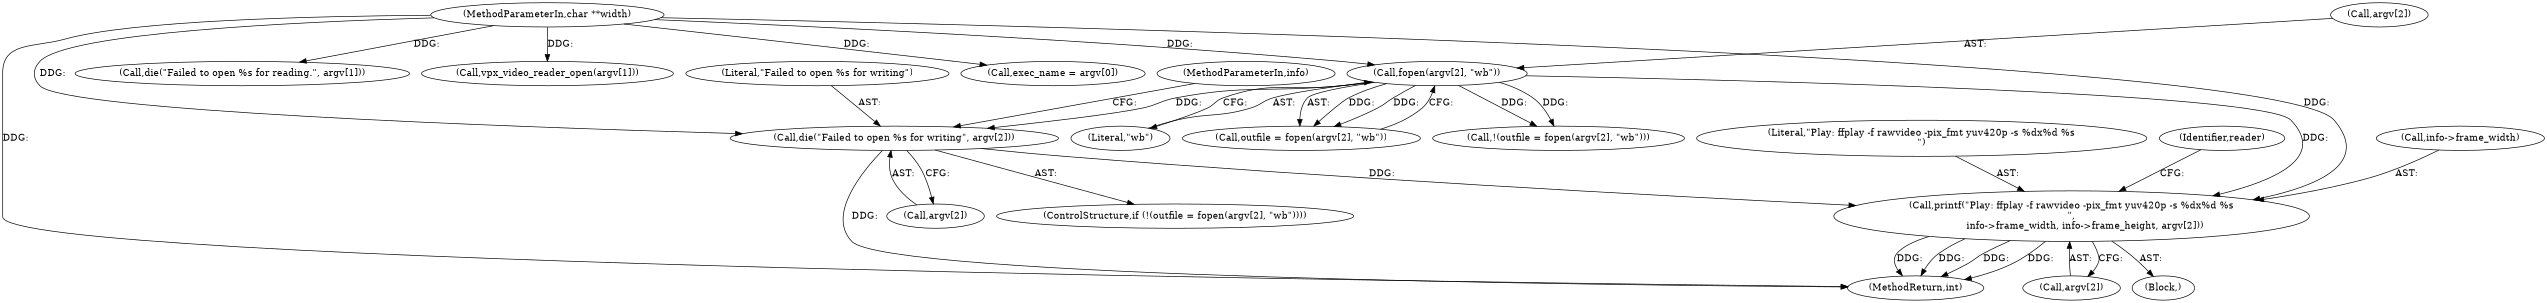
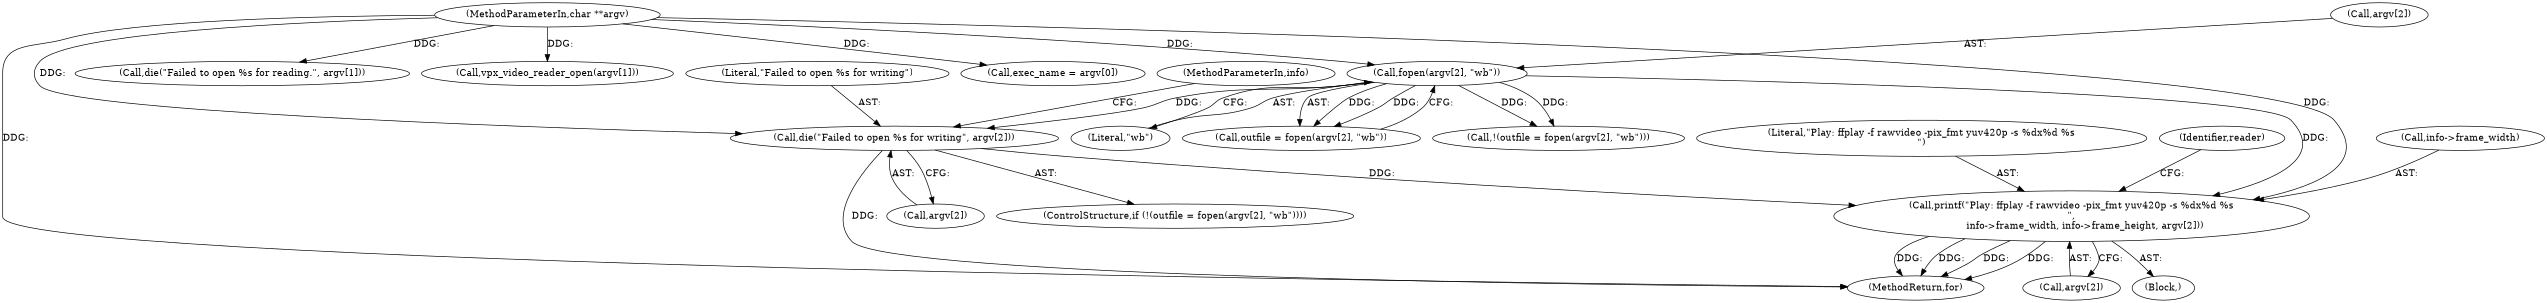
  digraph {
    n1 [label="(Call,die(\"Failed to open %s for writing\", argv[2]))"]
    n2 [label="(Call,printf(\"Play: ffplay -f rawvideo -pix_fmt yuv420p -s %dx%d %s\n\",\n         info->frame_width, info->frame_height, argv[2]))"]
    n3 [label="(ControlStructure,if (!(outfile = fopen(argv[2], \"wb\"))))"]
-   n4 [label="(MethodReturn,int)"]
+   n4 [label="(MethodReturn,for)"]
    n5 [label="(Call,argv[2])"]
    n6 [label="(Call,argv[2])"]
    n7 [label="(Block,)"]
    n8 [label="(Call,fopen(argv[2], \"wb\"))"]
    n9 [label="(Call,outfile = fopen(argv[2], \"wb\"))"]
    n10 [label="(Literal,\"wb\")"]
    n11 [label="(Call,!(outfile = fopen(argv[2], \"wb\")))"]
-   n12 [label="(MethodParameterIn,char **width)"]
+   n12 [label="(MethodParameterIn,char **argv)"]
    n13 [label="(Call,die(\"Failed to open %s for reading.\", argv[1]))"]
    n14 [label="(Call,vpx_video_reader_open(argv[1]))"]
    n15 [label="(Call,exec_name = argv[0])"]
    n16 [label="(Call,info->frame_width)"]
    n17 [label="(Call,argv[2])"]
    n18 [label="(Literal,\"Play: ffplay -f rawvideo -pix_fmt yuv420p -s %dx%d %s\n\")"]
    n19 [label="(Identifier,reader)"]
    n20 [label="(Literal,\"Failed to open %s for writing\")"]
    n21 [label="(MethodParameterIn,info)"]
    n1 -> n2 [label="DDG: "]
    n1 -> n3 [label="AST: "]
    n1 -> n4 [label="DDG: "]
    n1 -> n5 [label="CFG: "]
    n2 -> n4 [label="DDG: "]
    n2 -> n4 [label="DDG: "]
    n2 -> n4 [label="DDG: "]
    n2 -> n4 [label="DDG: "]
    n2 -> n6 [label="CFG: "]
    n2 -> n7 [label="AST: "]
    n5 -> n1 [label="AST: "]
    n6 -> n2 [label="AST: "]
    n8 -> n1 [label="DDG: "]
    n8 -> n2 [label="DDG: "]
    n8 -> n9 [label="AST: "]
    n8 -> n9 [label="DDG: "]
    n8 -> n9 [label="DDG: "]
    n8 -> n10 [label="CFG: "]
    n8 -> n11 [label="DDG: "]
    n8 -> n11 [label="DDG: "]
    n9 -> n8 [label="CFG: "]
    n10 -> n8 [label="AST: "]
    n12 -> n1 [label="DDG: "]
    n12 -> n2 [label="DDG: "]
    n12 -> n4 [label="DDG: "]
    n12 -> n8 [label="DDG: "]
    n12 -> n13 [label="DDG: "]
    n12 -> n14 [label="DDG: "]
    n12 -> n15 [label="DDG: "]
    n16 -> n2 [label="AST: "]
    n17 -> n8 [label="AST: "]
    n18 -> n2 [label="AST: "]
    n19 -> n2 [label="CFG: "]
    n20 -> n1 [label="AST: "]
    n21 -> n1 [label="CFG: "]
  }
